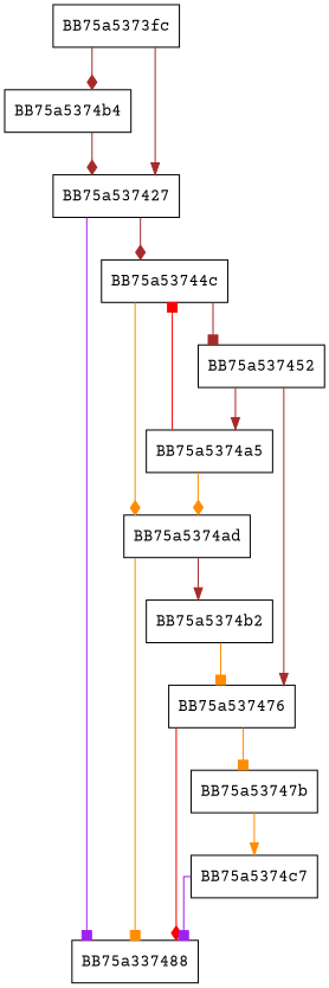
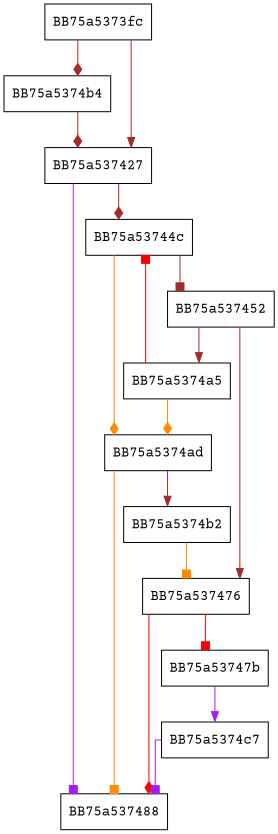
  digraph {
    fontname="Courier Prime"
    splines=ortho
    node [fontname="Courier Prime" shape=box]
    edge [arrowhead=box color=brown fontname="Courier Prime"]
    BB75a5373fc
    BB75a5374b4
    BB75a537427
-   BB75a537488 [label=BB75a337488]
+   BB75a537488
    BB75a53744c
    BB75a5374ad
    BB75a537452
    BB75a5374b2
    BB75a5374a5
    BB75a537476
    BB75a53747b
    BB75a5374c7
    BB75a5373fc -> BB75a5374b4 [arrowhead=diamond]
    BB75a5373fc -> BB75a537427 [arrowhead=normal]
    BB75a5374b4 -> BB75a537427 [arrowhead=diamond]
    BB75a537427 -> BB75a537488 [color=purple]
    BB75a537427 -> BB75a53744c [arrowhead=diamond]
    BB75a53744c -> BB75a5374ad [arrowhead=diamond color=darkorange]
    BB75a53744c -> BB75a537452
    BB75a5374ad -> BB75a537488 [color=darkorange]
    BB75a5374ad -> BB75a5374b2 [arrowhead=normal]
    BB75a537452 -> BB75a5374a5 [arrowhead=normal]
    BB75a537452 -> BB75a537476 [arrowhead=normal]
    BB75a5374b2 -> BB75a537476 [color=darkorange]
    BB75a5374a5 -> BB75a53744c [color=red]
    BB75a5374a5 -> BB75a5374ad [arrowhead=diamond color=darkorange]
    BB75a537476 -> BB75a537488 [arrowhead=diamond color=red]
-   BB75a537476 -> BB75a53747b [color=darkorange]
-   BB75a53747b -> BB75a5374c7 [arrowhead=normal color=darkorange]
+   BB75a537476 -> BB75a53747b [color=red]
+   BB75a53747b -> BB75a5374c7 [arrowhead=normal color=purple]
    BB75a5374c7 -> BB75a537488 [color=purple]
  }
